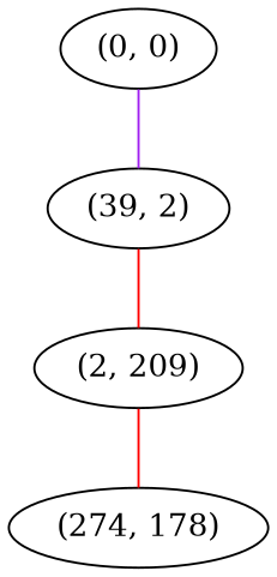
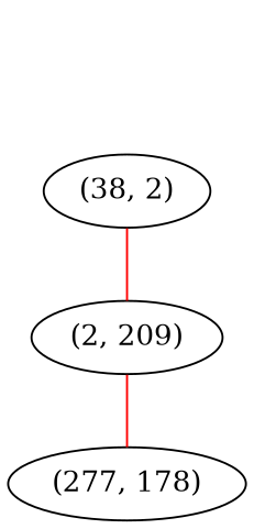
  graph {
    edge [color=red weight=1]
-   "(0, 0)"
-   "(39, 2)"
+   "(39, 2)" [label="(38, 2)"]
    "(2, 209)"
-   "(274, 178)"
-   "(0, 0)" -- "(39, 2)" [color=purple weight=4]
+   "(274, 178)" [label="(277, 178)"]
    "(39, 2)" -- "(2, 209)"
    "(2, 209)" -- "(274, 178)"
  }
